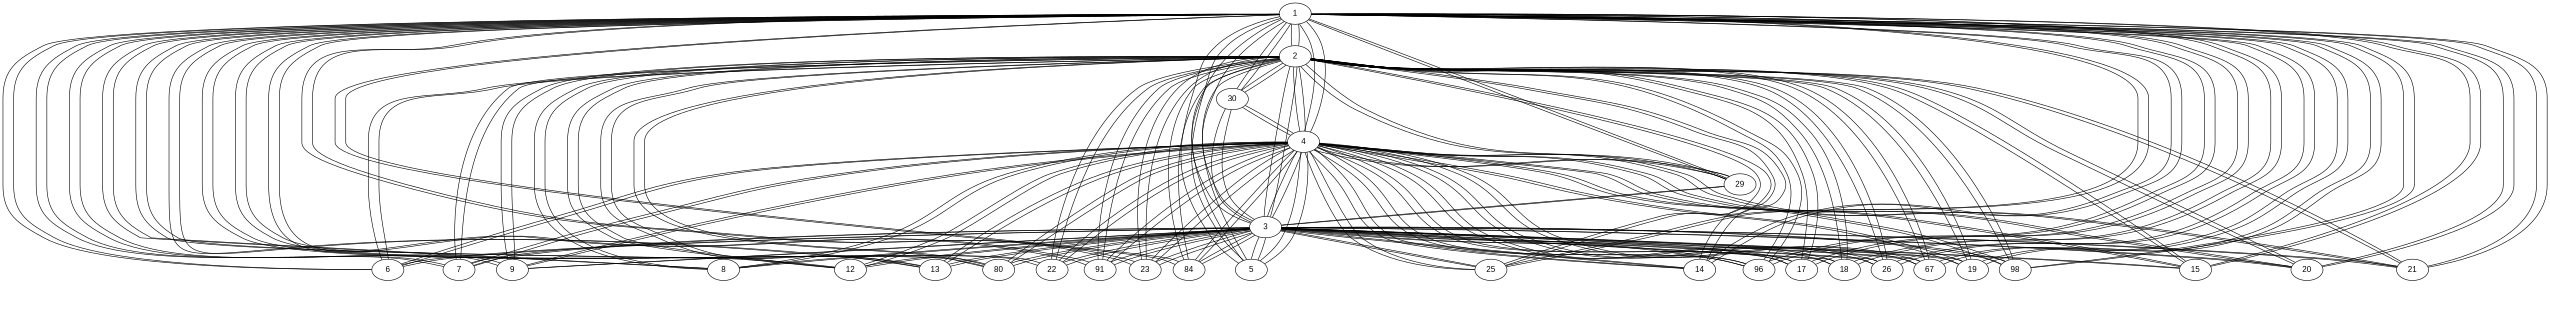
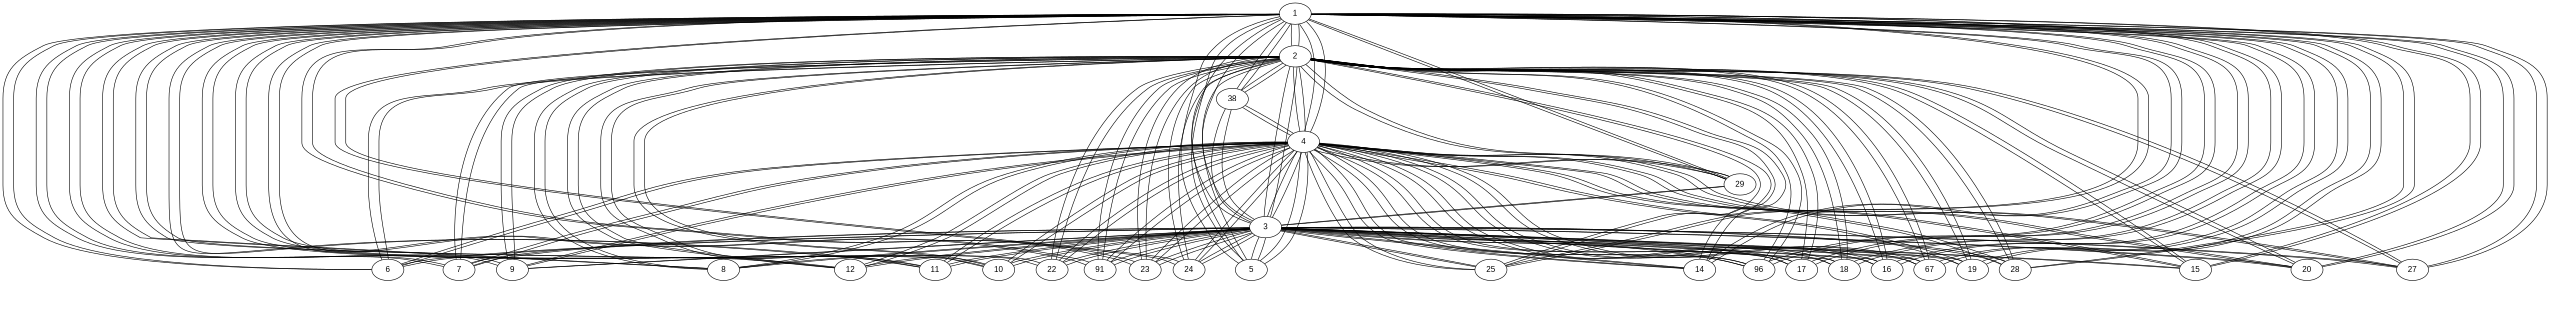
  graph {
    fontname="Liberation Sans"
    node [fontname="Liberation Sans"]
    edge [fontname="Liberation Sans"]
    1
    2
    3
    4
    5
    6
    7
    8
    9
-   10 [label=80]
+   10
    n11 [label=91]
    12
-   13
+   13 [label=11]
    14
    15
    n16 [label=96]
    17
    18
    19
    20
-   21
+   21 [label=27]
    22
    23
-   24 [label=84]
+   24
    25
-   26
+   26 [label=16]
    n27 [label=67]
-   28 [label=98]
+   28
    29
-   30
+   30 [label=38]
    1 -- 2
    1 -- 3
    1 -- 4
    1 -- 5
    1 -- 6
    1 -- 7
    1 -- 8
    1 -- 9
    1 -- 10
    1 -- n11
    1 -- 12
    1 -- 13
    1 -- 14
    1 -- 15
    1 -- n16
    1 -- 17
    1 -- 18
    1 -- 19
    1 -- 20
    1 -- 21
    1 -- 22
    1 -- 23
    1 -- 24
    1 -- 25
    1 -- 26
    1 -- n27
    1 -- 28
    1 -- 29
    1 -- 30
    2 -- 1
    2 -- 3
    2 -- 4
    2 -- 5
    2 -- 6
    2 -- 7
    2 -- 8
    2 -- 9
    2 -- 10
    2 -- n11
    2 -- 12
    2 -- 13
    2 -- 14
    2 -- 15
    2 -- n16
    2 -- 17
    2 -- 18
    2 -- 19
    2 -- 20
    2 -- 21
    2 -- 22
    2 -- 23
    2 -- 24
    2 -- 25
    2 -- 26
    2 -- n27
    2 -- 28
    2 -- 29
    2 -- 30
    3 -- 1
    3 -- 2
    3 -- 4
    3 -- 5
    3 -- 6
    3 -- 7
    3 -- 8
    3 -- 9
    3 -- 10
    3 -- n11
    3 -- 12
    3 -- 13
    3 -- 14
    3 -- 15
    3 -- n16
    3 -- 17
    3 -- 18
    3 -- 19
    3 -- 20
    3 -- 21
    3 -- 22
    3 -- 23
    3 -- 24
    3 -- 25
    3 -- 26
    3 -- n27
    3 -- 28
    3 -- 29
    3 -- 30
    4 -- 1
    4 -- 2
    4 -- 3
    4 -- 5
    4 -- 6
    4 -- 7
    4 -- 8
    4 -- 9
    4 -- 10
    4 -- n11
    4 -- 12
    4 -- 13
    4 -- 14
    4 -- 15
    4 -- n16
    4 -- 17
    4 -- 18
    4 -- 19
    4 -- 20
    4 -- 21
    4 -- 22
    4 -- 23
    4 -- 24
    4 -- 25
    4 -- 26
    4 -- n27
    4 -- 28
    4 -- 29
    4 -- 30
    5 -- 1
    5 -- 2
    5 -- 3
    5 -- 4
    6 -- 1
    6 -- 2
    6 -- 3
    6 -- 4
    7 -- 1
    7 -- 2
    7 -- 3
    7 -- 4
    8 -- 1
    8 -- 2
    8 -- 3
    8 -- 4
    9 -- 1
    9 -- 2
    9 -- 3
    9 -- 4
    10 -- 1
    10 -- 2
    10 -- 3
    10 -- 4
    n11 -- 1
    n11 -- 2
    n11 -- 3
    n11 -- 4
    12 -- 1
    12 -- 2
    12 -- 3
    12 -- 4
    13 -- 1
    13 -- 2
    13 -- 3
    13 -- 4
    14 -- 1
    14 -- 2
    14 -- 3
    14 -- 4
    15 -- 1
    15 -- 2
    15 -- 3
    15 -- 4
    n16 -- 1
    n16 -- 2
    n16 -- 3
    n16 -- 4
    17 -- 1
    17 -- 2
    17 -- 3
    17 -- 4
    18 -- 1
    18 -- 2
    18 -- 3
    18 -- 4
    19 -- 1
    19 -- 2
    19 -- 3
    19 -- 4
    20 -- 1
    20 -- 2
    20 -- 3
    20 -- 4
    21 -- 1
    21 -- 2
    21 -- 3
    21 -- 4
    22 -- 1
    22 -- 2
    22 -- 3
    22 -- 4
    23 -- 1
    23 -- 2
    23 -- 3
    23 -- 4
    24 -- 1
    24 -- 2
    24 -- 3
    24 -- 4
    25 -- 1
    25 -- 2
    25 -- 3
    25 -- 4
    26 -- 1
    26 -- 2
    26 -- 3
    26 -- 4
    n27 -- 1
    n27 -- 2
    n27 -- 3
    n27 -- 4
    28 -- 1
    28 -- 2
    28 -- 3
    28 -- 4
    29 -- 1
    29 -- 2
    29 -- 3
    29 -- 4
    30 -- 1
    30 -- 2
    30 -- 3
    30 -- 4
  }
